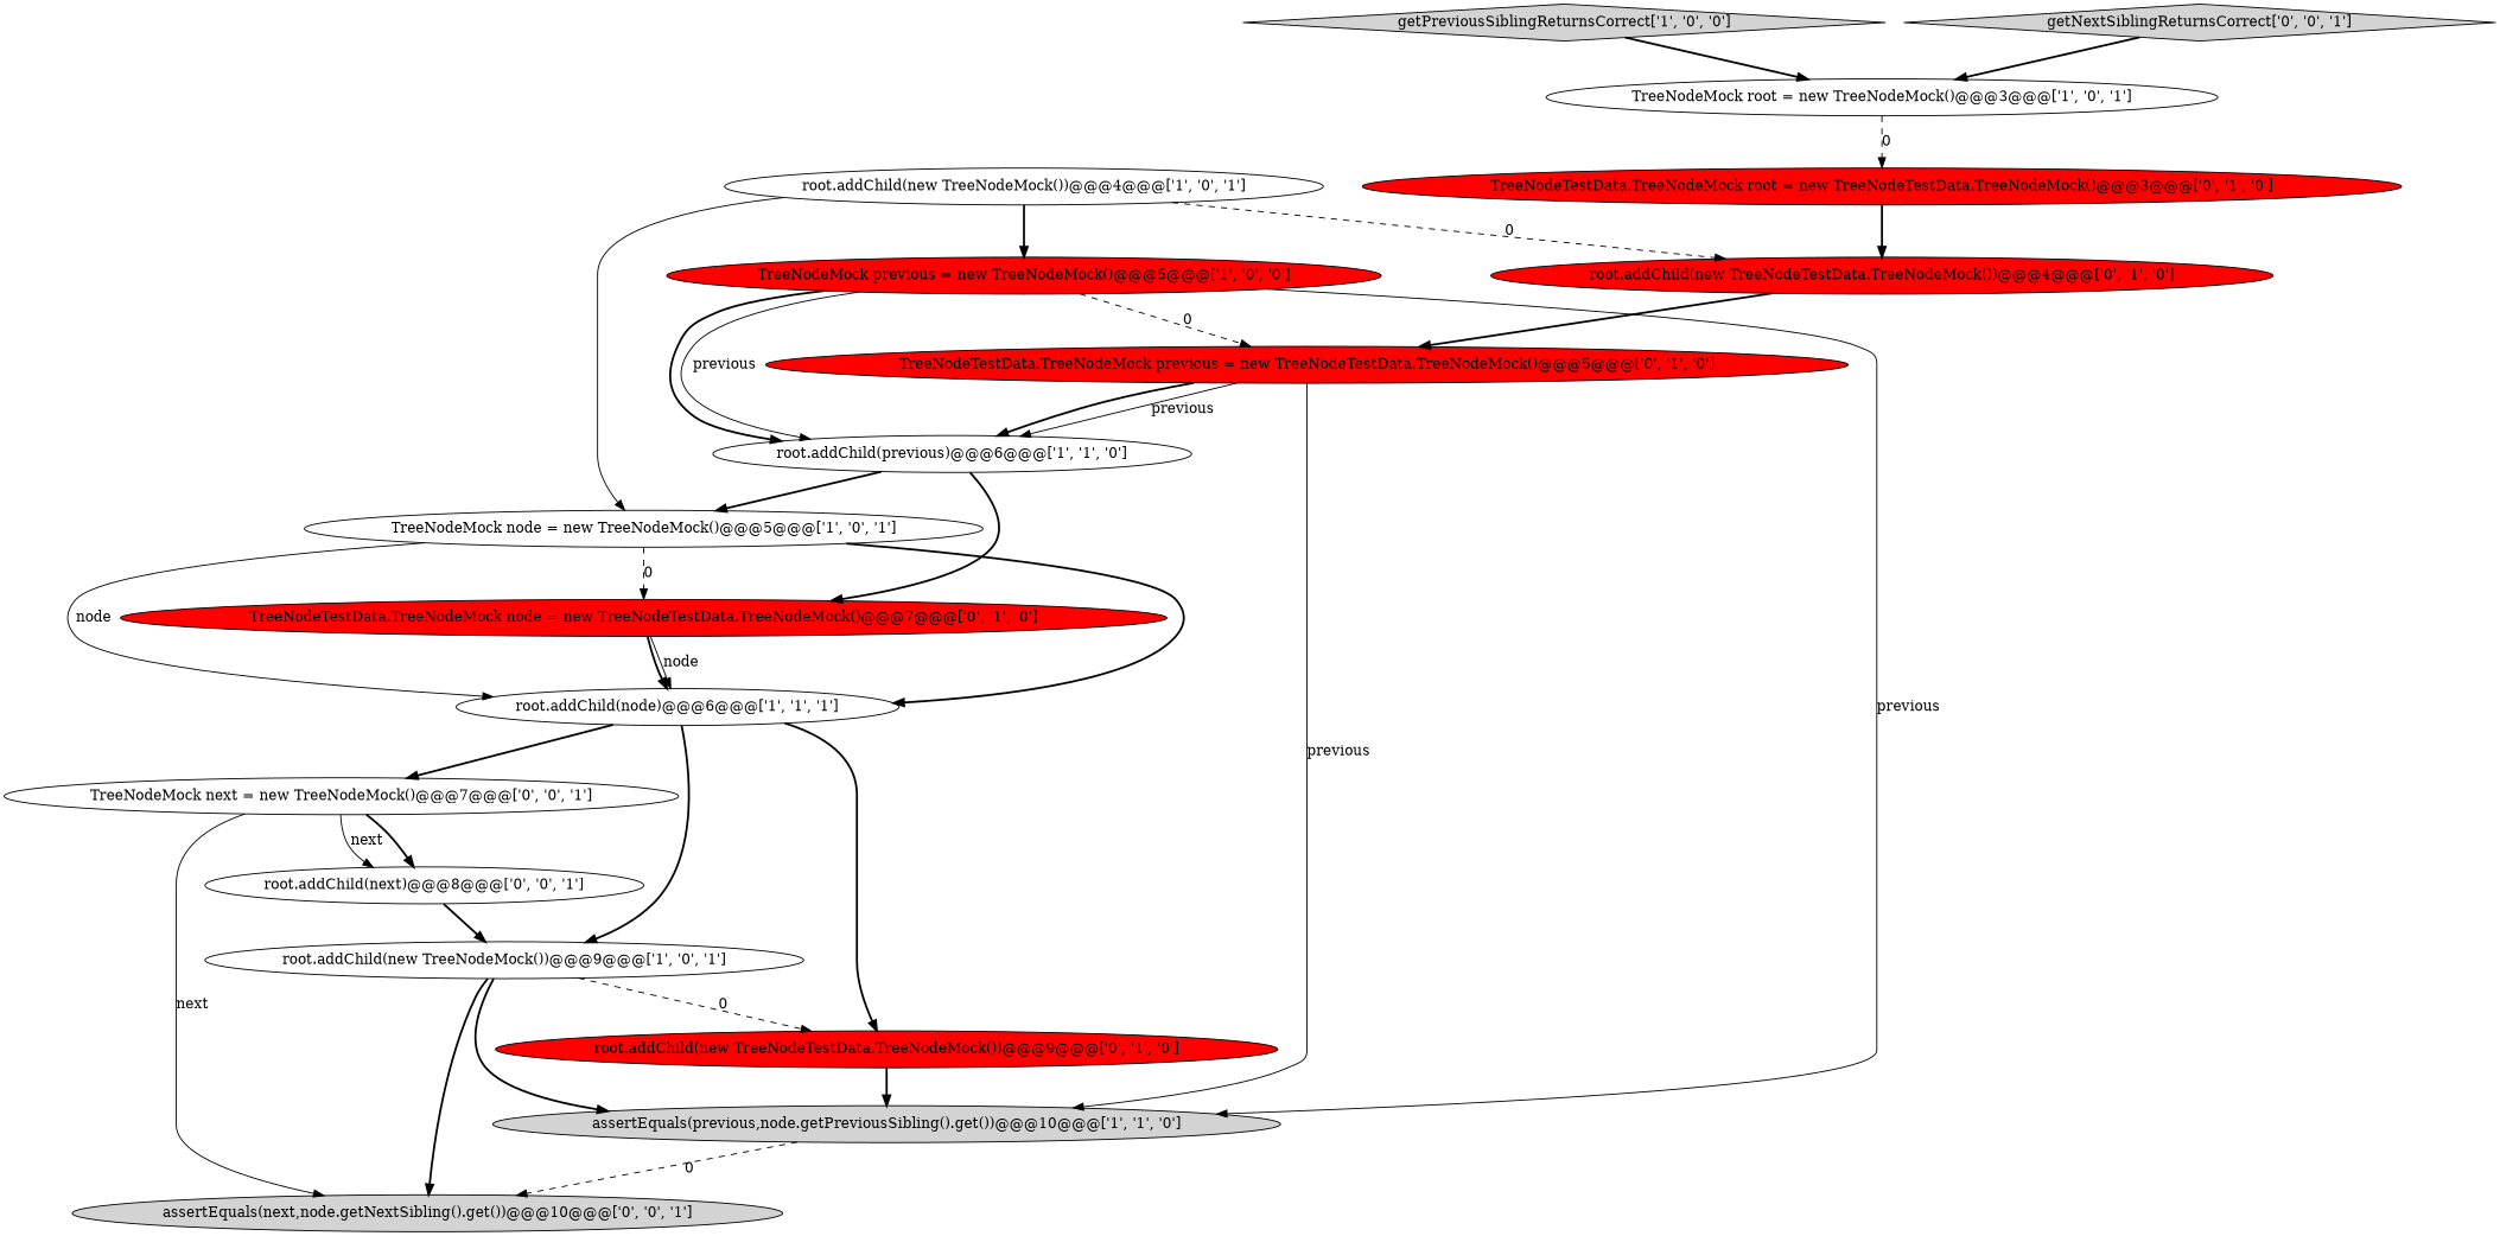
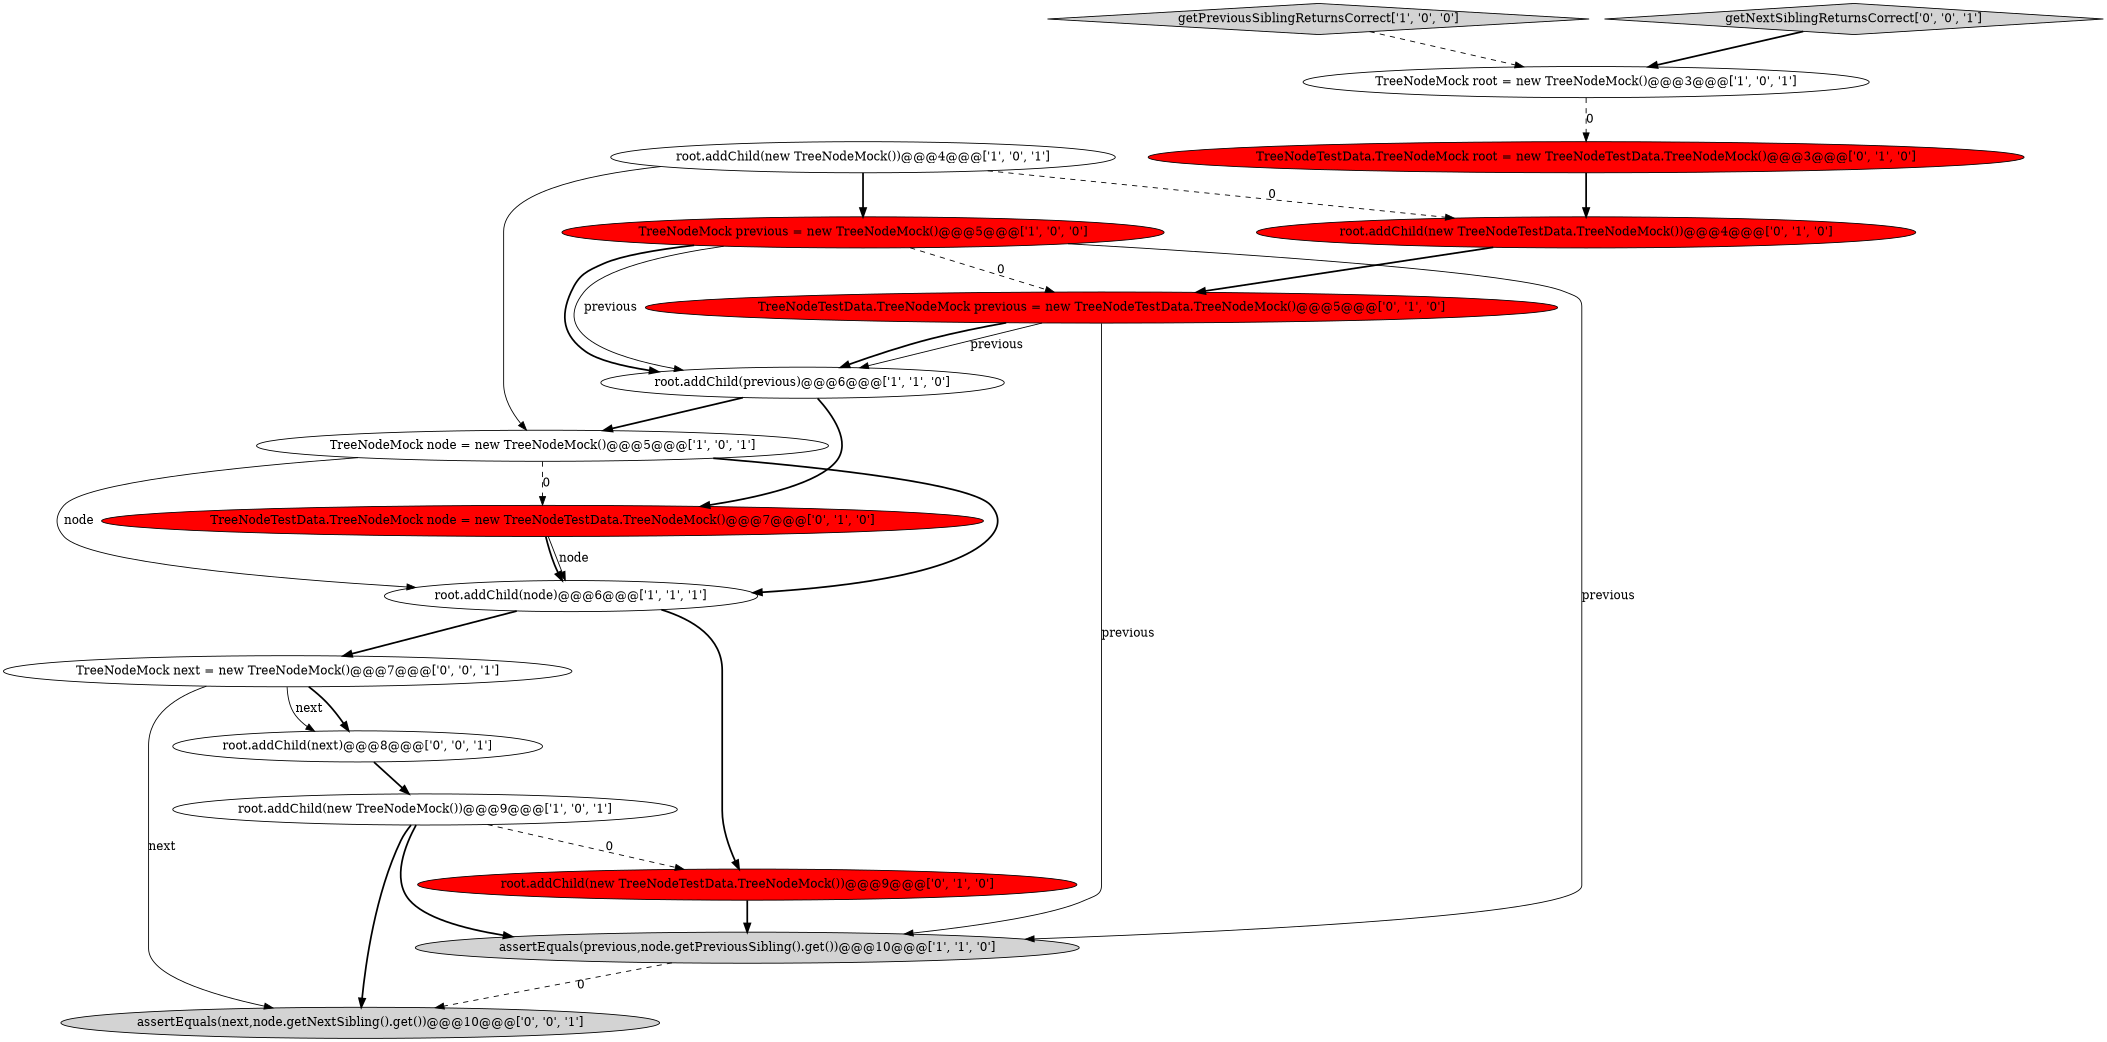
  digraph {
    node [fillcolor=white shape=ellipse style=filled]
    edge [style=bold]
    n1 [fillcolor=red label="root.addChild(new TreeNodeTestData.TreeNodeMock())@@@4@@@['0', '1', '0']"]
    n2 [fillcolor=red label="TreeNodeTestData.TreeNodeMock previous = new TreeNodeTestData.TreeNodeMock()@@@5@@@['0', '1', '0']"]
    n3 [fillcolor=lightgray label="assertEquals(previous,node.getPreviousSibling().get())@@@10@@@['1', '1', '0']"]
    n4 [label="root.addChild(previous)@@@6@@@['1', '1', '0']"]
    n5 [fillcolor=lightgray label="assertEquals(next,node.getNextSibling().get())@@@10@@@['0', '0', '1']"]
    n6 [label="TreeNodeMock node = new TreeNodeMock()@@@5@@@['1', '0', '1']"]
    n7 [fillcolor=red label="TreeNodeTestData.TreeNodeMock node = new TreeNodeTestData.TreeNodeMock()@@@7@@@['0', '1', '0']"]
    n8 [label="root.addChild(new TreeNodeMock())@@@9@@@['1', '0', '1']"]
    n9 [fillcolor=red label="root.addChild(new TreeNodeTestData.TreeNodeMock())@@@9@@@['0', '1', '0']"]
    n10 [label="root.addChild(node)@@@6@@@['1', '1', '1']"]
    n11 [label="TreeNodeMock next = new TreeNodeMock()@@@7@@@['0', '0', '1']"]
    n12 [label="root.addChild(next)@@@8@@@['0', '0', '1']"]
    n13 [label="root.addChild(new TreeNodeMock())@@@4@@@['1', '0', '1']"]
    n14 [fillcolor=red label="TreeNodeMock previous = new TreeNodeMock()@@@5@@@['1', '0', '0']"]
    n15 [fillcolor=lightgray label="getPreviousSiblingReturnsCorrect['1', '0', '0']" shape=diamond]
    n16 [label="TreeNodeMock root = new TreeNodeMock()@@@3@@@['1', '0', '1']"]
    n17 [fillcolor=red label="TreeNodeTestData.TreeNodeMock root = new TreeNodeTestData.TreeNodeMock()@@@3@@@['0', '1', '0']"]
    n18 [fillcolor=lightgray label="getNextSiblingReturnsCorrect['0', '0', '1']" shape=diamond]
    n1 -> n2
    n2 -> n3 [label=previous style=solid]
    n2 -> n4 [label=previous style=solid]
    n2 -> n4
    n3 -> n5 [label=0 style=dashed]
    n4 -> n6
    n4 -> n7
    n6 -> n7 [label=0 style=dashed]
    n6 -> n10
    n6 -> n10 [label="node" style=solid]
    n7 -> n10 [label="node" style=solid]
    n7 -> n10
    n8 -> n3
    n8 -> n5
    n8 -> n9 [label=0 style=dashed]
    n9 -> n3
-   n10 -> n8
    n10 -> n9
    n10 -> n11
    n11 -> n5 [label=next style=solid]
    n11 -> n12
    n11 -> n12 [label=next style=solid]
    n12 -> n8
    n13 -> n1 [label=0 style=dashed]
    n13 -> n6 [style=solid]
    n13 -> n14
    n14 -> n2 [label=0 style=dashed]
    n14 -> n3 [label=previous style=solid]
    n14 -> n4 [label=previous style=solid]
    n14 -> n4
-   n15 -> n16
+   n15 -> n16 [style=dashed]
    n16 -> n17 [label=0 style=dashed]
    n17 -> n1
    n18 -> n16
  }
